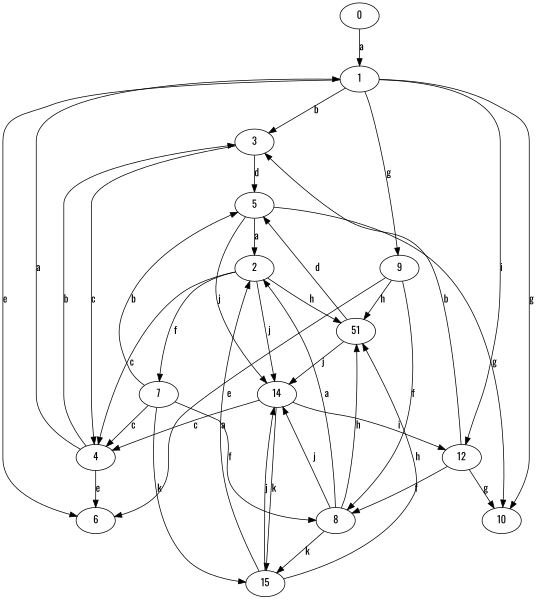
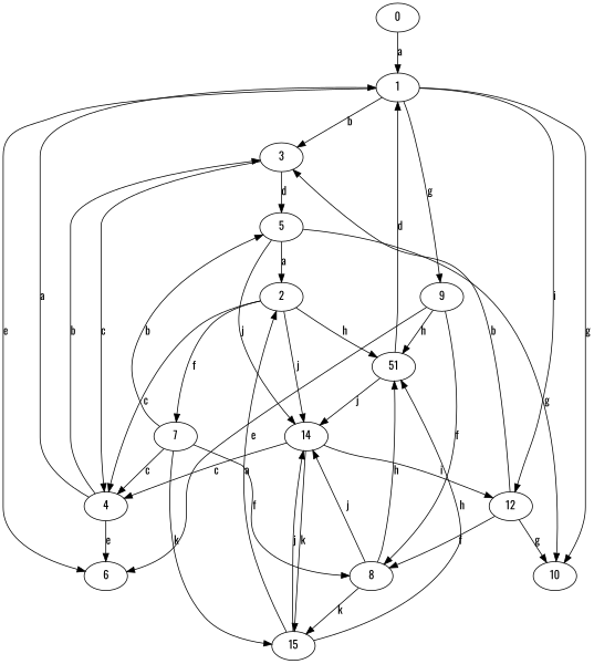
  strict digraph {
    fontname=Oswald
    node [fontname=Oswald]
    edge [fontname=Oswald]
    1
    3
    6
    9
    10
    12
    4
    5
    n9 [label=51]
    8
    0
    2
    7
    14
    15
    1 -> 3 [label=b]
    1 -> 6 [label=e]
    1 -> 9 [label=g]
    1 -> 10 [label=g]
    1 -> 12 [label=i]
    3 -> 4 [label=c]
    3 -> 5 [label=d]
    9 -> 6 [label=e]
    9 -> n9 [label=h]
    9 -> 8 [label=f]
    12 -> 3 [label=b]
    12 -> 10 [label=g]
    12 -> 8 [label=f]
    4 -> 1 [label=a]
    4 -> 3 [label=b]
    4 -> 6 [label=e]
    5 -> 10 [label=g]
    5 -> 2 [label=a]
    5 -> 14 [label=j]
-   n9 -> 5 [label=d]
+   n9 -> 1 [label=d]
    n9 -> 14 [label=j]
    8 -> n9 [label=h]
-   8 -> 2 [label=a]
    8 -> 14 [label=j]
    8 -> 15 [label=k]
    0 -> 1 [label=a]
    2 -> 4 [label=c]
    2 -> n9 [label=h]
    2 -> 7 [label=f]
    2 -> 14 [label=j]
    7 -> 4 [label=c]
    7 -> 5 [label=b]
    7 -> 8 [label=f]
    7 -> 15 [label=k]
    14 -> 12 [label=i]
    14 -> 4 [label=c]
    14 -> 15 [label=k]
    15 -> n9 [label=h]
    15 -> 2 [label=a]
    15 -> 14 [label=j]
  }
